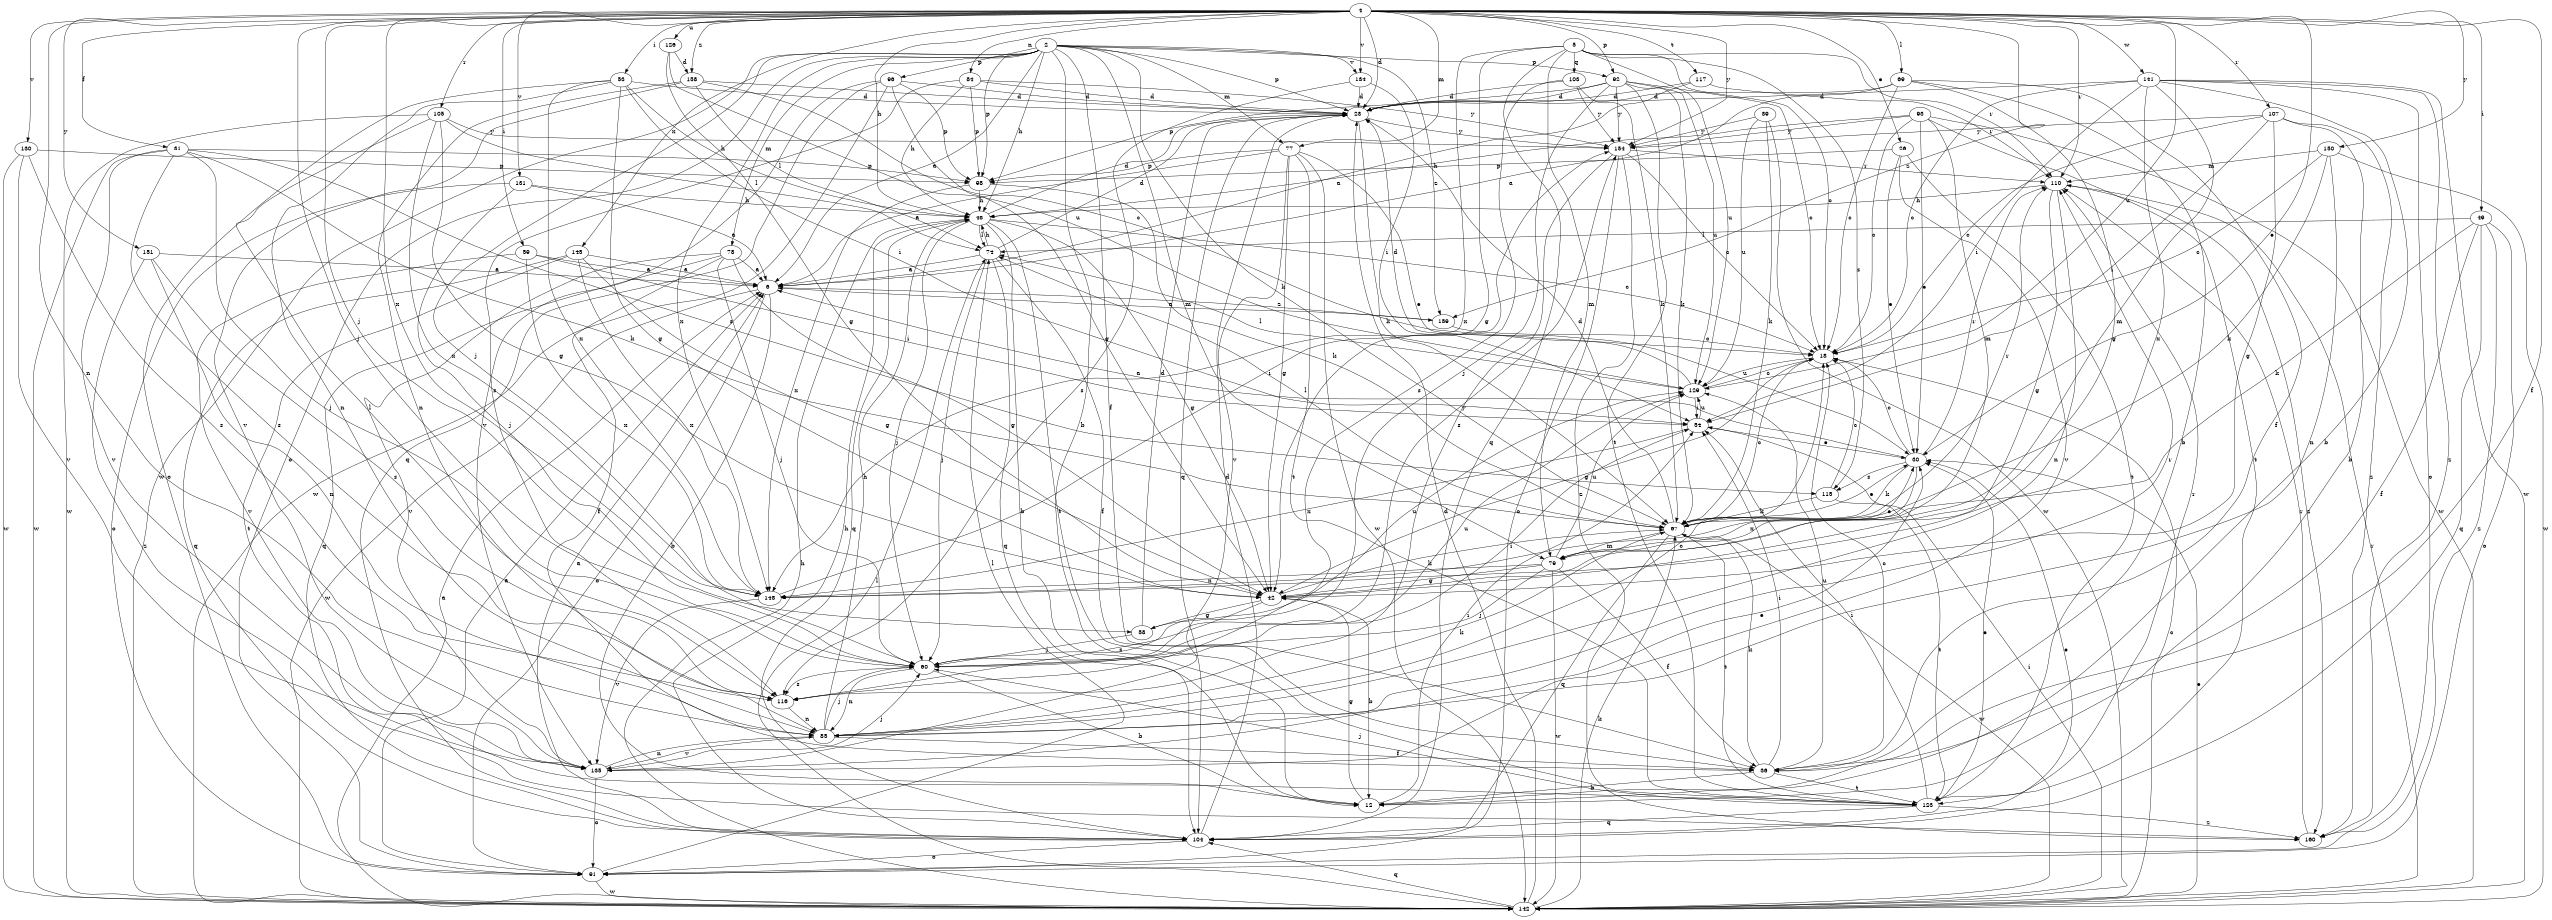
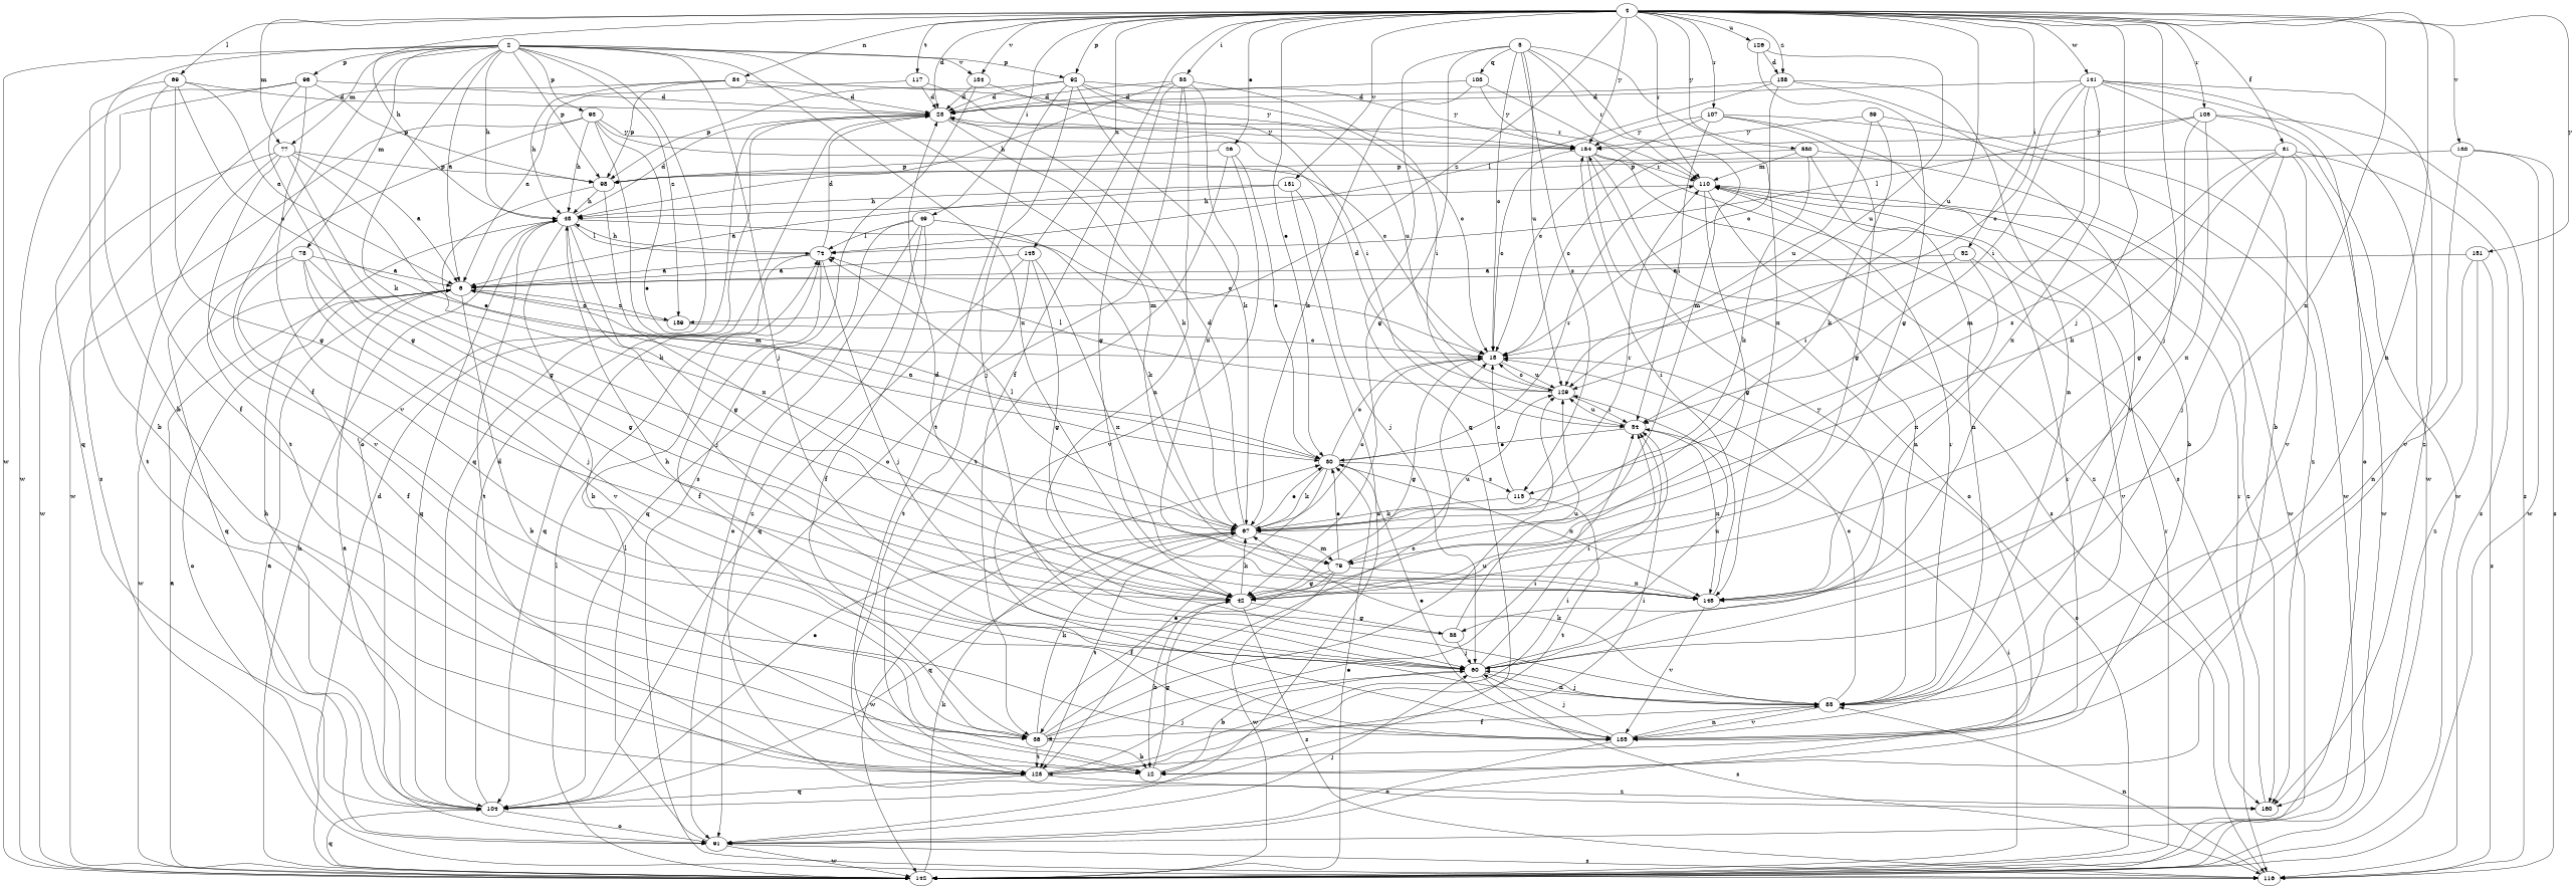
  strict digraph {
    n1 [label=4]
    23
    26
    30
    31
    36
    48
    49
-   52 [label=59]
+   52
    53
    58
    60
    69
    77
    84
    85
    92
    105
    107
    110
    117
    126
    129
    130
    131
    134
    141
    145
    148
-   150
+   150 [label=550]
    151
    154
    158
    159
    67
    104
    98
    123
    135
    6
    18
    115
    142
    116
    12
    54
    42
    74
    91
    160
    79
    2
    78
    93
    96
    39
    5
    103
    n1 -> 23 [label=d]
    n1 -> 26 [label=e]
    n1 -> 30 [label=e]
    n1 -> 31 [label=f]
    n1 -> 36 [label=f]
    n1 -> 48 [label=h]
    n1 -> 49 [label=i]
    n1 -> 52 [label=i]
    n1 -> 53 [label=i]
    n1 -> 58 [label=j]
    n1 -> 60 [label=j]
    n1 -> 69 [label=l]
    n1 -> 77 [label=m]
    n1 -> 84 [label=n]
    n1 -> 85 [label=n]
    n1 -> 92 [label=p]
    n1 -> 105 [label=r]
    n1 -> 107 [label=r]
    n1 -> 110 [label=r]
    n1 -> 117 [label=t]
    n1 -> 126 [label=u]
    n1 -> 129 [label=u]
    n1 -> 130 [label=v]
    n1 -> 131 [label=v]
    n1 -> 134 [label=v]
    n1 -> 141 [label=w]
    n1 -> 145 [label=x]
    n1 -> 148 [label=x]
    n1 -> 150 [label=y]
    n1 -> 151 [label=y]
    n1 -> 154 [label=y]
    n1 -> 158 [label=z]
    n1 -> 159 [label=z]
    23 -> 154 [label=y]
    23 -> 67 [label=k]
    23 -> 104 [label=q]
    26 -> 30 [label=e]
    26 -> 98 [label=p]
    26 -> 123 [label=t]
    26 -> 135 [label=v]
    30 -> 110 [label=r]
    30 -> 148 [label=x]
    30 -> 67 [label=k]
    30 -> 6 [label=a]
    30 -> 18 [label=c]
    30 -> 115 [label=s]
    31 -> 60 [label=j]
    31 -> 67 [label=k]
    31 -> 98 [label=p]
    31 -> 135 [label=v]
    31 -> 115 [label=s]
    31 -> 142 [label=w]
    31 -> 116 [label=s]
    36 -> 129 [label=u]
    36 -> 67 [label=k]
    36 -> 123 [label=t]
    36 -> 18 [label=c]
    36 -> 12 [label=b]
    36 -> 54 [label=i]
    48 -> 23 [label=d]
    48 -> 60 [label=j]
    48 -> 104 [label=q]
    48 -> 123 [label=t]
    48 -> 18 [label=c]
    48 -> 12 [label=b]
    48 -> 42 [label=g]
    48 -> 74 [label=l]
    49 -> 36 [label=f]
    49 -> 67 [label=k]
    49 -> 104 [label=q]
    49 -> 74 [label=l]
    49 -> 91 [label=o]
    49 -> 160 [label=z]
    52 -> 148 [label=x]
    52 -> 135 [label=v]
    52 -> 6 [label=a]
    52 -> 54 [label=i]
    53 -> 23 [label=d]
    53 -> 48 [label=h]
    53 -> 85 [label=n]
    53 -> 148 [label=x]
    53 -> 54 [label=i]
    53 -> 42 [label=g]
    53 -> 91 [label=o]
    58 -> 23 [label=d]
    58 -> 60 [label=j]
    58 -> 129 [label=u]
    60 -> 85 [label=n]
    60 -> 129 [label=u]
    60 -> 154 [label=y]
    60 -> 116 [label=s]
    60 -> 12 [label=b]
    60 -> 54 [label=i]
    69 -> 23 [label=d]
    69 -> 36 [label=f]
    69 -> 6 [label=a]
    69 -> 18 [label=c]
    69 -> 12 [label=b]
    69 -> 42 [label=g]
    77 -> 30 [label=e]
    77 -> 98 [label=p]
    77 -> 123 [label=t]
    77 -> 135 [label=v]
    77 -> 6 [label=a]
    77 -> 142 [label=w]
    77 -> 42 [label=g]
    84 -> 23 [label=d]
    84 -> 48 [label=h]
    84 -> 154 [label=y]
    84 -> 98 [label=p]
    84 -> 116 [label=s]
    85 -> 36 [label=f]
    85 -> 48 [label=h]
    85 -> 60 [label=j]
    85 -> 110 [label=r]
    85 -> 67 [label=k]
    85 -> 135 [label=v]
    85 -> 18 [label=c]
    92 -> 23 [label=d]
    92 -> 60 [label=j]
    92 -> 129 [label=u]
    92 -> 154 [label=y]
    92 -> 67 [label=k]
    92 -> 98 [label=p]
    92 -> 123 [label=t]
    92 -> 18 [label=c]
    105 -> 148 [label=x]
    105 -> 154 [label=y]
    105 -> 142 [label=w]
-   105 -> 116 [label=l]
+   105 -> 116 [label=s]
    105 -> 42 [label=g]
    105 -> 74 [label=l]
    107 -> 154 [label=y]
    107 -> 18 [label=c]
    107 -> 12 [label=b]
    107 -> 54 [label=i]
    107 -> 42 [label=g]
    107 -> 160 [label=z]
    110 -> 48 [label=h]
    110 -> 85 [label=n]
    110 -> 42 [label=g]
    110 -> 160 [label=z]
    117 -> 23 [label=d]
    117 -> 110 [label=r]
    117 -> 6 [label=a]
    126 -> 129 [label=u]
    126 -> 158 [label=d]
    126 -> 42 [label=g]
    129 -> 23 [label=d]
    129 -> 18 [label=c]
    129 -> 54 [label=i]
    129 -> 74 [label=l]
    130 -> 98 [label=p]
    130 -> 135 [label=v]
    130 -> 142 [label=w]
    130 -> 116 [label=s]
    131 -> 48 [label=h]
    131 -> 60 [label=j]
    131 -> 6 [label=a]
    131 -> 91 [label=o]
    134 -> 23 [label=d]
    134 -> 116 [label=s]
    134 -> 54 [label=i]
    141 -> 23 [label=d]
    141 -> 148 [label=x]
    141 -> 18 [label=c]
    141 -> 142 [label=w]
    141 -> 12 [label=b]
    141 -> 54 [label=i]
    141 -> 91 [label=o]
    141 -> 160 [label=z]
    141 -> 79 [label=m]
    145 -> 148 [label=x]
    145 -> 104 [label=q]
    145 -> 123 [label=t]
    145 -> 6 [label=a]
    145 -> 42 [label=g]
    148 -> 154 [label=i]
    148 -> 135 [label=v]
    150 -> 85 [label=n]
    150 -> 110 [label=m]
    150 -> 67 [label=k]
    150 -> 18 [label=c]
    150 -> 142 [label=w]
    151 -> 85 [label=n]
    151 -> 6 [label=a]
    151 -> 116 [label=s]
    151 -> 160 [label=z]
    154 -> 110 [label=r]
    154 -> 18 [label=c]
    154 -> 116 [label=s]
    154 -> 91 [label=o]
    154 -> 160 [label=z]
    158 -> 23 [label=d]
    158 -> 85 [label=n]
    158 -> 135 [label=v]
    158 -> 18 [label=c]
    158 -> 74 [label=l]
    159 -> 6 [label=a]
    159 -> 18 [label=c]
    67 -> 23 [label=d]
    67 -> 30 [label=e]
    67 -> 110 [label=r]
    67 -> 104 [label=q]
    67 -> 123 [label=t]
    67 -> 18 [label=c]
    67 -> 142 [label=w]
    67 -> 74 [label=l]
    67 -> 79 [label=m]
    104 -> 23 [label=d]
    104 -> 30 [label=e]
    104 -> 48 [label=h]
    104 -> 6 [label=a]
    104 -> 91 [label=o]
    98 -> 48 [label=h]
    98 -> 148 [label=x]
    98 -> 67 [label=k]
-   123 -> 30 [label=e]
+   30 -> 123 [label=e]
    123 -> 60 [label=j]
    123 -> 110 [label=r]
    123 -> 104 [label=q]
    123 -> 54 [label=i]
    123 -> 160 [label=z]
    135 -> 30 [label=e]
    135 -> 60 [label=j]
    135 -> 85 [label=n]
    135 -> 91 [label=o]
    6 -> 159 [label=z]
    6 -> 142 [label=w]
    6 -> 12 [label=b]
    6 -> 91 [label=o]
    18 -> 129 [label=u]
    18 -> 42 [label=g]
    115 -> 67 [label=k]
    115 -> 123 [label=t]
    115 -> 18 [label=c]
    142 -> 23 [label=d]
    142 -> 30 [label=e]
    142 -> 48 [label=h]
    142 -> 110 [label=r]
    142 -> 67 [label=k]
    142 -> 104 [label=q]
    142 -> 6 [label=a]
    142 -> 18 [label=c]
    142 -> 54 [label=i]
    142 -> 74 [label=l]
    116 -> 85 [label=n]
    12 -> 54 [label=i]
    12 -> 42 [label=g]
    54 -> 30 [label=e]
    54 -> 129 [label=u]
    54 -> 148 [label=x]
    42 -> 58 [label=g]
    42 -> 67 [label=k]
    42 -> 116 [label=s]
    42 -> 12 [label=b]
    74 -> 23 [label=d]
    74 -> 36 [label=f]
    74 -> 48 [label=h]
    74 -> 60 [label=j]
    74 -> 104 [label=q]
    74 -> 6 [label=a]
-   79 -> 60 [label=j]
+   91 -> 60 [label=j]
    91 -> 6 [label=a]
    91 -> 142 [label=w]
+   91 -> 116 [label=s]
    91 -> 74 [label=l]
    160 -> 110 [label=r]
    79 -> 30 [label=e]
    79 -> 36 [label=f]
    79 -> 129 [label=u]
    79 -> 148 [label=x]
    79 -> 142 [label=w]
    79 -> 42 [label=g]
    2 -> 36 [label=f]
    2 -> 48 [label=h]
    2 -> 60 [label=j]
    2 -> 77 [label=m]
    2 -> 92 [label=p]
    2 -> 134 [label=v]
    2 -> 148 [label=x]
    2 -> 159 [label=z]
    2 -> 67 [label=k]
    2 -> 98 [label=p]
    2 -> 6 [label=a]
    2 -> 142 [label=w]
    2 -> 12 [label=b]
    2 -> 91 [label=o]
    2 -> 79 [label=m]
    2 -> 78 [label=m]
-   2 -> 23 [label=p]
+   2 -> 93 [label=p]
    2 -> 96 [label=p]
    78 -> 36 [label=f]
    78 -> 60 [label=j]
    78 -> 104 [label=q]
    78 -> 135 [label=v]
    78 -> 6 [label=a]
    78 -> 42 [label=g]
    93 -> 30 [label=e]
    93 -> 48 [label=h]
    93 -> 154 [label=y]
    93 -> 123 [label=t]
    93 -> 18 [label=c]
    93 -> 142 [label=w]
    93 -> 79 [label=m]
    96 -> 23 [label=d]
    96 -> 104 [label=q]
    96 -> 98 [label=p]
    96 -> 135 [label=v]
    96 -> 142 [label=w]
    96 -> 42 [label=g]
    39 -> 129 [label=u]
    39 -> 154 [label=y]
    39 -> 67 [label=k]
    39 -> 142 [label=w]
    5 -> 110 [label=r]
    5 -> 129 [label=u]
    5 -> 148 [label=x]
    5 -> 104 [label=q]
    5 -> 18 [label=c]
    5 -> 115 [label=s]
    5 -> 42 [label=g]
    5 -> 79 [label=m]
    5 -> 103 [label=q]
    103 -> 23 [label=d]
    103 -> 154 [label=y]
    103 -> 67 [label=k]
    103 -> 116 [label=s]
  }
